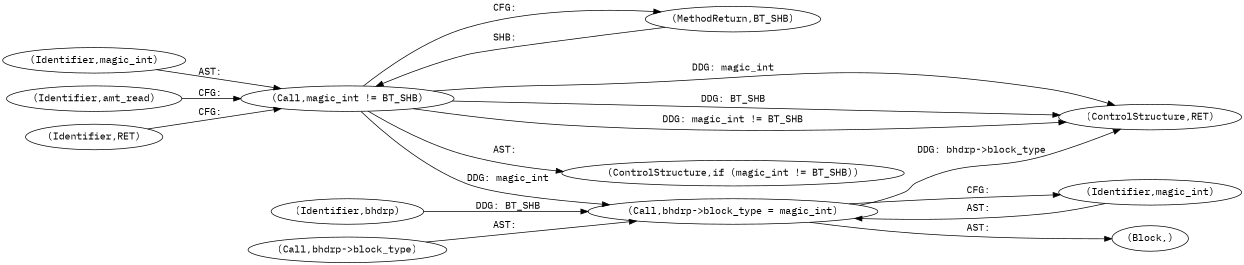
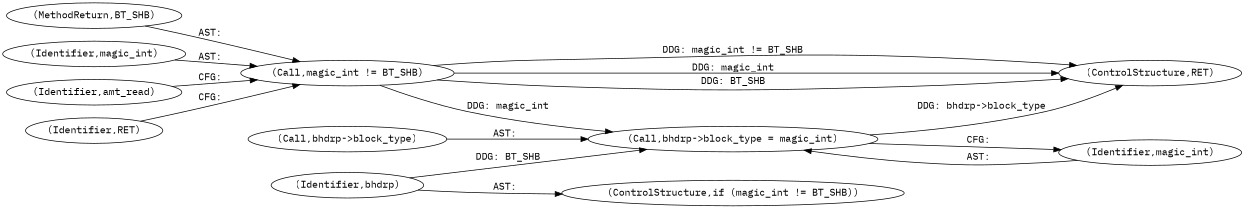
  digraph {
    fontname="IBM Plex Mono"
    rankdir=LR
    node [fontname="IBM Plex Mono"]
    edge [fontname="IBM Plex Mono"]
    n1 [label="(Call,bhdrp->block_type = magic_int)"]
    n2 [label="(Identifier,magic_int)"]
-   n3 [label="(Block,)"]
    n4 [label="(ControlStructure,RET)"]
    n5 [label="(Call,magic_int != BT_SHB)"]
    n6 [label="(ControlStructure,if (magic_int != BT_SHB))"]
    n7 [label="(MethodReturn,BT_SHB)"]
    n8 [label="(Identifier,magic_int)"]
    n9 [label="(Identifier,amt_read)"]
    n10 [label="(Identifier,bhdrp)"]
    n11 [label="(Call,bhdrp->block_type)"]
    n12 [label="(Identifier,RET)"]
    n1 -> n2 [label="CFG: "]
-   n1 -> n3 [label="AST: "]
    n1 -> n4 [label="DDG: bhdrp->block_type"]
    n2 -> n1 [label="AST: "]
    n5 -> n1 [label="DDG: magic_int"]
    n5 -> n4 [label="DDG: magic_int"]
    n5 -> n4 [label="DDG: BT_SHB"]
    n5 -> n4 [label="DDG: magic_int != BT_SHB"]
-   n5 -> n6 [label="AST: "]
-   n5 -> n7 [label="CFG: "]
-   n7 -> n5 [label="SHB: "]
+   n10 -> n6 [label="AST: "]
+   n7 -> n5 [label="AST: "]
    n8 -> n5 [label="AST: "]
    n9 -> n5 [label="CFG: "]
    n10 -> n1 [label="DDG: BT_SHB"]
    n11 -> n1 [label="AST: "]
    n12 -> n5 [label="CFG: "]
  }
